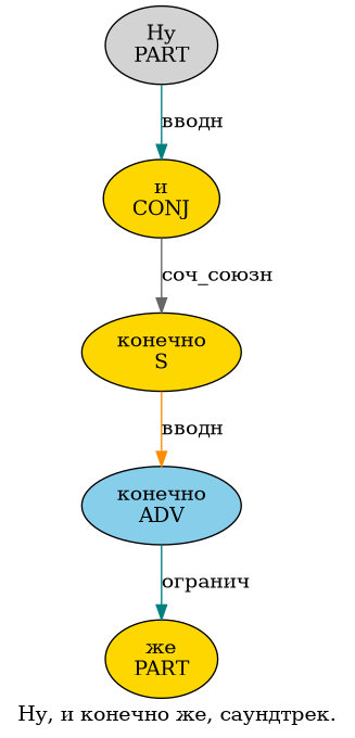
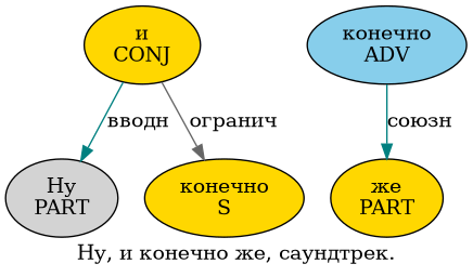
  digraph {
    label="Ну, и конечно же, саундтрек."
    node [fillcolor=gold penwidth=1 shape=ellipse style=filled]
    edge [color=teal]
    n1 [fillcolor=lightgrey label="Ну\nPART"]
    n2 [label="и\nCONJ"]
    n3 [label="конечно\nS"]
    n4 [fillcolor=skyblue label="конечно\nADV"]
    n5 [label="же\nPART"]
-   n1 -> n2 [label="вводн"]
-   n2 -> n3 [color=gray40 label="соч_союзн"]
-   n3 -> n4 [color=darkorange label="вводн"]
-   n4 -> n5 [label="огранич"]
+   n2 -> n1 [label="вводн"]
+   n2 -> n3 [color=gray40 label="огранич"]
+   n4 -> n5 [label="союзн"]
  }
